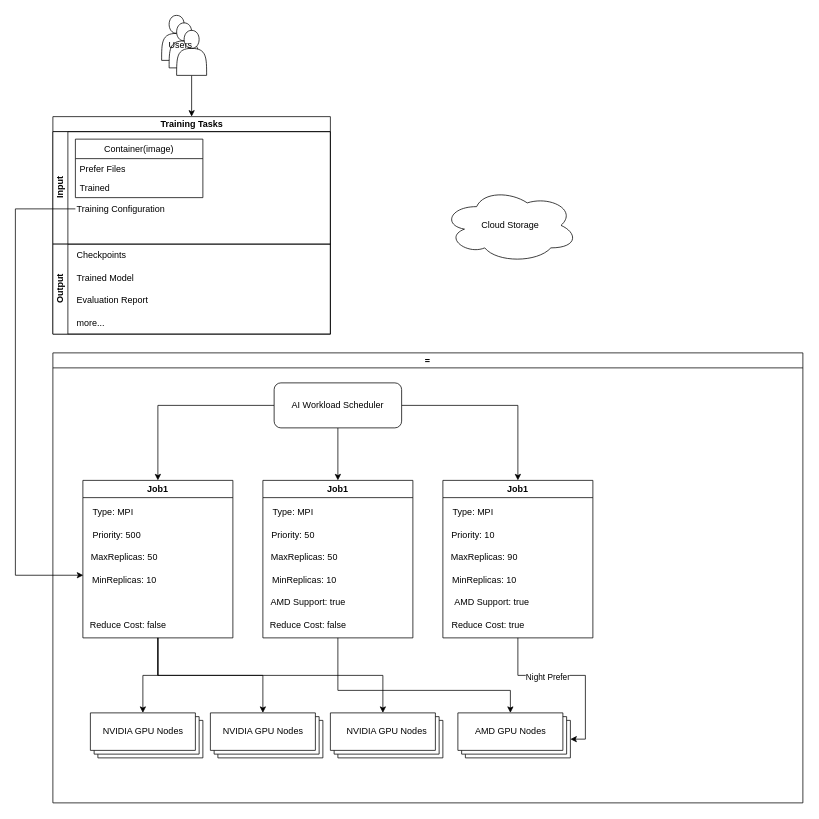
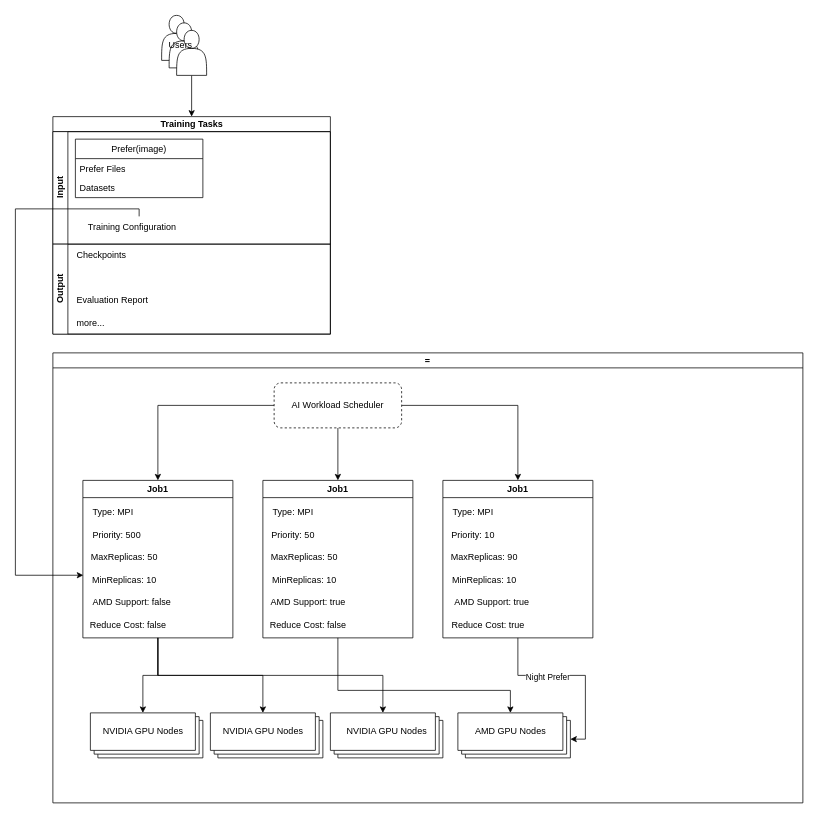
  <mxCell id="0" />
  <mxCell id="1" parent="0" />
  <mxCell id="2" value="" style="shape=actor;whiteSpace=wrap;html=1;" vertex="1" parent="1"><mxGeometry x="215" y="20" width="40" height="60" as="geometry" /></mxCell>
  <mxCell id="3" value="" style="shape=actor;whiteSpace=wrap;html=1;" vertex="1" parent="1"><mxGeometry x="225" y="30" width="40" height="60" as="geometry" /></mxCell>
  <mxCell id="4" style="edgeStyle=orthogonalEdgeStyle;rounded=0;orthogonalLoop=1;jettySize=auto;html=1;entryX=0.5;entryY=0;entryDx=0;entryDy=0;" edge="1" parent="1" source="5" target="6"><mxGeometry relative="1" as="geometry"><Array as="points"><mxPoint x="260" y="100" /><mxPoint x="255" y="100" /></Array></mxGeometry></mxCell>
  <mxCell id="5" value="" style="shape=actor;whiteSpace=wrap;html=1;" vertex="1" parent="1"><mxGeometry x="235" y="40" width="40" height="60" as="geometry" /></mxCell>
  <mxCell id="6" value="Training Tasks" style="swimlane;childLayout=stackLayout;resizeParent=1;resizeParentMax=0;horizontal=1;startSize=20;horizontalStack=0;html=1;" vertex="1" parent="1"><mxGeometry x="70" y="155" width="370" height="290" as="geometry" /></mxCell>
  <mxCell id="7" value="Input" style="swimlane;startSize=20;horizontal=0;html=1;" vertex="1" parent="6"><mxGeometry y="20" width="370" height="150" as="geometry" /></mxCell>
- <mxCell id="8" value="Training Configuration" style="text;html=1;align=left;verticalAlign=middle;resizable=0;points=[];autosize=1;strokeColor=none;fillColor=none;" vertex="1" parent="7"><mxGeometry x="30" y="88" width="140" height="30" as="geometry" /></mxCell>
- <mxCell id="9" value="Container(image)" style="swimlane;fontStyle=0;childLayout=stackLayout;horizontal=1;startSize=26;fillColor=none;horizontalStack=0;resizeParent=1;resizeParentMax=0;resizeLast=0;collapsible=1;marginBottom=0;whiteSpace=wrap;html=1;" vertex="1" parent="7"><mxGeometry x="30" y="10" width="170" height="78" as="geometry" /></mxCell>
+ <mxCell id="8" value="Training Configuration" style="text;html=1;align=left;verticalAlign=middle;resizable=0;points=[];autosize=1;strokeColor=none;fillColor=none;" vertex="1" parent="7"><mxGeometry x="45" y="113" width="140" height="30" as="geometry" /></mxCell>
+ <mxCell id="9" value="Prefer(image)" style="swimlane;fontStyle=0;childLayout=stackLayout;horizontal=1;startSize=26;fillColor=none;horizontalStack=0;resizeParent=1;resizeParentMax=0;resizeLast=0;collapsible=1;marginBottom=0;whiteSpace=wrap;html=1;" vertex="1" parent="7"><mxGeometry x="30" y="10" width="170" height="78" as="geometry" /></mxCell>
  <mxCell id="10" value="Prefer Files" style="text;strokeColor=none;fillColor=none;align=left;verticalAlign=top;spacingLeft=4;spacingRight=4;overflow=hidden;rotatable=0;points=[[0,0.5],[1,0.5]];portConstraint=eastwest;whiteSpace=wrap;html=1;" vertex="1" parent="9"><mxGeometry y="26" width="170" height="26" as="geometry" /></mxCell>
- <mxCell id="11" value="Trained" style="text;strokeColor=none;fillColor=none;align=left;verticalAlign=top;spacingLeft=4;spacingRight=4;overflow=hidden;rotatable=0;points=[[0,0.5],[1,0.5]];portConstraint=eastwest;whiteSpace=wrap;html=1;" vertex="1" parent="9"><mxGeometry y="52" width="170" height="26" as="geometry" /></mxCell>
+ <mxCell id="11" value="Datasets" style="text;strokeColor=none;fillColor=none;align=left;verticalAlign=top;spacingLeft=4;spacingRight=4;overflow=hidden;rotatable=0;points=[[0,0.5],[1,0.5]];portConstraint=eastwest;whiteSpace=wrap;html=1;" vertex="1" parent="9"><mxGeometry y="52" width="170" height="26" as="geometry" /></mxCell>
  <mxCell id="12" value="Output" style="swimlane;startSize=20;horizontal=0;html=1;" vertex="1" parent="6"><mxGeometry y="170" width="370" height="120" as="geometry" /></mxCell>
  <mxCell id="13" value="Checkpoints" style="text;html=1;align=left;verticalAlign=middle;resizable=0;points=[];autosize=1;strokeColor=none;fillColor=none;" vertex="1" parent="12"><mxGeometry x="30" width="90" height="30" as="geometry" /></mxCell>
- <mxCell id="14" value="Trained Model" style="text;html=1;align=left;verticalAlign=middle;resizable=0;points=[];autosize=1;strokeColor=none;fillColor=none;" vertex="1" parent="12"><mxGeometry x="30" y="30" width="100" height="30" as="geometry" /></mxCell>
  <mxCell id="15" value="Evaluation Report" style="text;html=1;align=left;verticalAlign=middle;resizable=0;points=[];autosize=1;strokeColor=none;fillColor=none;" vertex="1" parent="12"><mxGeometry x="30" y="60" width="120" height="30" as="geometry" /></mxCell>
  <mxCell id="16" value="more..." style="text;html=1;align=left;verticalAlign=middle;resizable=0;points=[];autosize=1;strokeColor=none;fillColor=none;" vertex="1" parent="12"><mxGeometry x="30" y="90" width="60" height="30" as="geometry" /></mxCell>
- <mxCell id="17" value="Cloud Storage" style="ellipse;shape=cloud;whiteSpace=wrap;html=1;align=center;" vertex="1" parent="1"><mxGeometry x="590" y="250" width="180" height="100" as="geometry" /></mxCell>
  <mxCell id="18" value="=" style="swimlane;startSize=20;horizontal=1;containerType=tree;movable=1;resizable=1;rotatable=1;deletable=1;editable=1;locked=0;connectable=1;" vertex="1" parent="1"><mxGeometry x="70" y="470" width="1000" height="600" as="geometry" /></mxCell>
  <mxCell id="19" value="" style="verticalLabelPosition=bottom;verticalAlign=top;html=1;shape=mxgraph.basic.layered_rect;dx=10;outlineConnect=0;whiteSpace=wrap;movable=1;resizable=1;rotatable=1;deletable=1;editable=1;locked=0;connectable=1;" vertex="1" parent="18"><mxGeometry x="210" y="480" width="150" height="60" as="geometry" /></mxCell>
  <mxCell id="20" value="NVIDIA GPU&amp;nbsp;Nodes" style="text;html=1;align=center;verticalAlign=middle;resizable=0;points=[];autosize=1;strokeColor=none;fillColor=none;" vertex="1" parent="18"><mxGeometry x="215" y="490" width="130" height="30" as="geometry" /></mxCell>
  <mxCell id="21" style="edgeStyle=orthogonalEdgeStyle;rounded=0;orthogonalLoop=1;jettySize=auto;html=1;entryX=0.5;entryY=0;entryDx=0;entryDy=0;" edge="1" parent="18" source="24" target="25"><mxGeometry relative="1" as="geometry" /></mxCell>
  <mxCell id="22" style="edgeStyle=orthogonalEdgeStyle;rounded=0;orthogonalLoop=1;jettySize=auto;html=1;entryX=0.5;entryY=0;entryDx=0;entryDy=0;" edge="1" parent="18" source="24" target="32"><mxGeometry relative="1" as="geometry" /></mxCell>
  <mxCell id="23" style="edgeStyle=orthogonalEdgeStyle;rounded=0;orthogonalLoop=1;jettySize=auto;html=1;" edge="1" parent="18" source="24" target="39"><mxGeometry relative="1" as="geometry" /></mxCell>
- <mxCell id="24" value="AI Workload Scheduler" style="rounded=1;whiteSpace=wrap;html=1;" vertex="1" parent="18"><mxGeometry x="295" y="40" width="170" height="60" as="geometry" /></mxCell>
+ <mxCell id="24" value="AI Workload Scheduler" style="rounded=1;whiteSpace=wrap;html=1;dashed=1;" vertex="1" parent="18"><mxGeometry x="295" y="40" width="170" height="60" as="geometry" /></mxCell>
  <mxCell id="25" value="Job1" style="swimlane;" vertex="1" parent="18"><mxGeometry x="40" y="170" width="200" height="210" as="geometry" /></mxCell>
  <mxCell id="26" value="Type: MPI" style="text;html=1;align=center;verticalAlign=middle;resizable=0;points=[];autosize=1;strokeColor=none;fillColor=none;" vertex="1" parent="25"><mxGeometry y="28" width="80" height="30" as="geometry" /></mxCell>
  <mxCell id="27" value="Priority: 500" style="text;html=1;align=center;verticalAlign=middle;resizable=0;points=[];autosize=1;strokeColor=none;fillColor=none;" vertex="1" parent="25"><mxGeometry y="58" width="90" height="30" as="geometry" /></mxCell>
  <mxCell id="28" value="MaxReplicas: 50" style="text;html=1;align=center;verticalAlign=middle;resizable=0;points=[];autosize=1;strokeColor=none;fillColor=none;" vertex="1" parent="25"><mxGeometry y="88" width="110" height="30" as="geometry" /></mxCell>
  <mxCell id="29" value="MinReplicas: 10" style="text;html=1;align=center;verticalAlign=middle;resizable=0;points=[];autosize=1;strokeColor=none;fillColor=none;" vertex="1" parent="25"><mxGeometry y="118" width="110" height="30" as="geometry" /></mxCell>
+ <mxCell id="30" value="AMD Support: false" style="text;html=1;align=center;verticalAlign=middle;resizable=0;points=[];autosize=1;strokeColor=none;fillColor=none;" vertex="1" parent="25"><mxGeometry y="148" width="130" height="30" as="geometry" /></mxCell>
  <mxCell id="31" value="Reduce Cost: false" style="text;html=1;align=center;verticalAlign=middle;resizable=0;points=[];autosize=1;strokeColor=none;fillColor=none;" vertex="1" parent="25"><mxGeometry y="178" width="120" height="30" as="geometry" /></mxCell>
  <mxCell id="32" value="Job1" style="swimlane;" vertex="1" parent="18"><mxGeometry x="280" y="170" width="200" height="210" as="geometry" /></mxCell>
  <mxCell id="33" value="Type: MPI" style="text;html=1;align=center;verticalAlign=middle;resizable=0;points=[];autosize=1;strokeColor=none;fillColor=none;" vertex="1" parent="32"><mxGeometry y="28" width="80" height="30" as="geometry" /></mxCell>
  <mxCell id="34" value="Priority: 50" style="text;html=1;align=center;verticalAlign=middle;resizable=0;points=[];autosize=1;strokeColor=none;fillColor=none;" vertex="1" parent="32"><mxGeometry y="58" width="80" height="30" as="geometry" /></mxCell>
  <mxCell id="35" value="MaxReplicas: 50" style="text;html=1;align=center;verticalAlign=middle;resizable=0;points=[];autosize=1;strokeColor=none;fillColor=none;" vertex="1" parent="32"><mxGeometry y="88" width="110" height="30" as="geometry" /></mxCell>
  <mxCell id="36" value="MinReplicas: 10" style="text;html=1;align=center;verticalAlign=middle;resizable=0;points=[];autosize=1;strokeColor=none;fillColor=none;" vertex="1" parent="32"><mxGeometry y="118" width="110" height="30" as="geometry" /></mxCell>
  <mxCell id="37" value="AMD Support: true" style="text;html=1;align=center;verticalAlign=middle;resizable=0;points=[];autosize=1;strokeColor=none;fillColor=none;" vertex="1" parent="32"><mxGeometry y="148" width="120" height="30" as="geometry" /></mxCell>
  <mxCell id="38" value="Reduce Cost: false" style="text;html=1;align=center;verticalAlign=middle;resizable=0;points=[];autosize=1;strokeColor=none;fillColor=none;" vertex="1" parent="32"><mxGeometry y="178" width="120" height="30" as="geometry" /></mxCell>
  <mxCell id="39" value="Job1" style="swimlane;" vertex="1" parent="18"><mxGeometry x="520" y="170" width="200" height="210" as="geometry" /></mxCell>
  <mxCell id="40" value="Type: MPI" style="text;html=1;align=center;verticalAlign=middle;resizable=0;points=[];autosize=1;strokeColor=none;fillColor=none;" vertex="1" parent="39"><mxGeometry y="28" width="80" height="30" as="geometry" /></mxCell>
  <mxCell id="41" value="Priority: 10" style="text;html=1;align=center;verticalAlign=middle;resizable=0;points=[];autosize=1;strokeColor=none;fillColor=none;" vertex="1" parent="39"><mxGeometry y="58" width="80" height="30" as="geometry" /></mxCell>
  <mxCell id="42" value="MaxReplicas: 90" style="text;html=1;align=center;verticalAlign=middle;resizable=0;points=[];autosize=1;strokeColor=none;fillColor=none;" vertex="1" parent="39"><mxGeometry y="88" width="110" height="30" as="geometry" /></mxCell>
  <mxCell id="43" value="MinReplicas: 10" style="text;html=1;align=center;verticalAlign=middle;resizable=0;points=[];autosize=1;strokeColor=none;fillColor=none;" vertex="1" parent="39"><mxGeometry y="118" width="110" height="30" as="geometry" /></mxCell>
  <mxCell id="44" value="AMD Support: true" style="text;html=1;align=center;verticalAlign=middle;resizable=0;points=[];autosize=1;strokeColor=none;fillColor=none;" vertex="1" parent="39"><mxGeometry x="5" y="148" width="120" height="30" as="geometry" /></mxCell>
  <mxCell id="45" value="Reduce Cost: true" style="text;html=1;align=center;verticalAlign=middle;resizable=0;points=[];autosize=1;strokeColor=none;fillColor=none;" vertex="1" parent="39"><mxGeometry y="178" width="120" height="30" as="geometry" /></mxCell>
  <mxCell id="46" value="" style="verticalLabelPosition=bottom;verticalAlign=top;html=1;shape=mxgraph.basic.layered_rect;dx=10;outlineConnect=0;whiteSpace=wrap;movable=1;resizable=1;rotatable=1;deletable=1;editable=1;locked=0;connectable=1;" vertex="1" parent="18"><mxGeometry x="540" y="480" width="150" height="60" as="geometry" /></mxCell>
  <mxCell id="47" value="AMD GPU&amp;nbsp;Nodes" style="text;html=1;align=center;verticalAlign=middle;resizable=0;points=[];autosize=1;strokeColor=none;fillColor=none;" vertex="1" parent="18"><mxGeometry x="550" y="490" width="120" height="30" as="geometry" /></mxCell>
  <mxCell id="48" value="" style="verticalLabelPosition=bottom;verticalAlign=top;html=1;shape=mxgraph.basic.layered_rect;dx=10;outlineConnect=0;whiteSpace=wrap;movable=1;resizable=1;rotatable=1;deletable=1;editable=1;locked=0;connectable=1;" vertex="1" parent="18"><mxGeometry x="50" y="480" width="150" height="60" as="geometry" /></mxCell>
  <mxCell id="49" value="NVIDIA GPU&amp;nbsp;Nodes" style="text;html=1;align=center;verticalAlign=middle;resizable=0;points=[];autosize=1;strokeColor=none;fillColor=none;" vertex="1" parent="18"><mxGeometry x="55" y="490" width="130" height="30" as="geometry" /></mxCell>
  <mxCell id="50" value="" style="verticalLabelPosition=bottom;verticalAlign=top;html=1;shape=mxgraph.basic.layered_rect;dx=10;outlineConnect=0;whiteSpace=wrap;movable=1;resizable=1;rotatable=1;deletable=1;editable=1;locked=0;connectable=1;" vertex="1" parent="18"><mxGeometry x="370" y="480" width="150" height="60" as="geometry" /></mxCell>
  <mxCell id="51" value="NVIDIA GPU&amp;nbsp;Nodes" style="text;html=1;align=center;verticalAlign=middle;resizable=0;points=[];autosize=1;strokeColor=none;fillColor=none;" vertex="1" parent="18"><mxGeometry x="380" y="490" width="130" height="30" as="geometry" /></mxCell>
  <mxCell id="52" style="edgeStyle=orthogonalEdgeStyle;rounded=0;orthogonalLoop=1;jettySize=auto;html=1;entryX=0;entryY=0;entryDx=70;entryDy=0;entryPerimeter=0;" edge="1" parent="18" source="25" target="48"><mxGeometry relative="1" as="geometry" /></mxCell>
  <mxCell id="53" style="edgeStyle=orthogonalEdgeStyle;rounded=0;orthogonalLoop=1;jettySize=auto;html=1;entryX=0;entryY=0;entryDx=70;entryDy=0;entryPerimeter=0;" edge="1" parent="18" source="25" target="19"><mxGeometry relative="1" as="geometry" /></mxCell>
  <mxCell id="54" style="edgeStyle=orthogonalEdgeStyle;rounded=0;orthogonalLoop=1;jettySize=auto;html=1;entryX=0;entryY=0;entryDx=70;entryDy=0;entryPerimeter=0;" edge="1" parent="18" source="25" target="50"><mxGeometry relative="1" as="geometry"><Array as="points"><mxPoint x="140" y="430" /><mxPoint x="440" y="430" /></Array></mxGeometry></mxCell>
  <mxCell id="55" style="edgeStyle=orthogonalEdgeStyle;rounded=0;orthogonalLoop=1;jettySize=auto;html=1;entryX=0;entryY=0;entryDx=70;entryDy=0;entryPerimeter=0;" edge="1" parent="18" source="32" target="46"><mxGeometry relative="1" as="geometry"><Array as="points"><mxPoint x="380" y="450" /><mxPoint x="610" y="450" /></Array></mxGeometry></mxCell>
  <mxCell id="56" style="edgeStyle=orthogonalEdgeStyle;rounded=0;orthogonalLoop=1;jettySize=auto;html=1;entryX=0;entryY=0;entryDx=150;entryDy=35;entryPerimeter=0;" edge="1" parent="18" source="39" target="46"><mxGeometry relative="1" as="geometry" /></mxCell>
  <mxCell id="57" value="Night Prefer" style="edgeLabel;html=1;align=center;verticalAlign=middle;resizable=0;points=[];" vertex="1" connectable="0" parent="56"><mxGeometry x="-0.278" relative="1" as="geometry"><mxPoint x="1" y="1" as="offset" /></mxGeometry></mxCell>
  <mxCell id="58" value="Users" style="text;html=1;align=center;verticalAlign=middle;resizable=0;points=[];autosize=1;strokeColor=none;fillColor=none;" vertex="1" parent="1"><mxGeometry x="215" y="45" width="50" height="30" as="geometry" /></mxCell>
  <mxCell id="59" style="edgeStyle=orthogonalEdgeStyle;rounded=0;orthogonalLoop=1;jettySize=auto;html=1;entryX=0.005;entryY=0.283;entryDx=0;entryDy=0;entryPerimeter=0;" edge="1" parent="1" source="8" target="29"><mxGeometry relative="1" as="geometry"><Array as="points"><mxPoint x="20" y="278" /><mxPoint x="20" y="767" /></Array></mxGeometry></mxCell>
